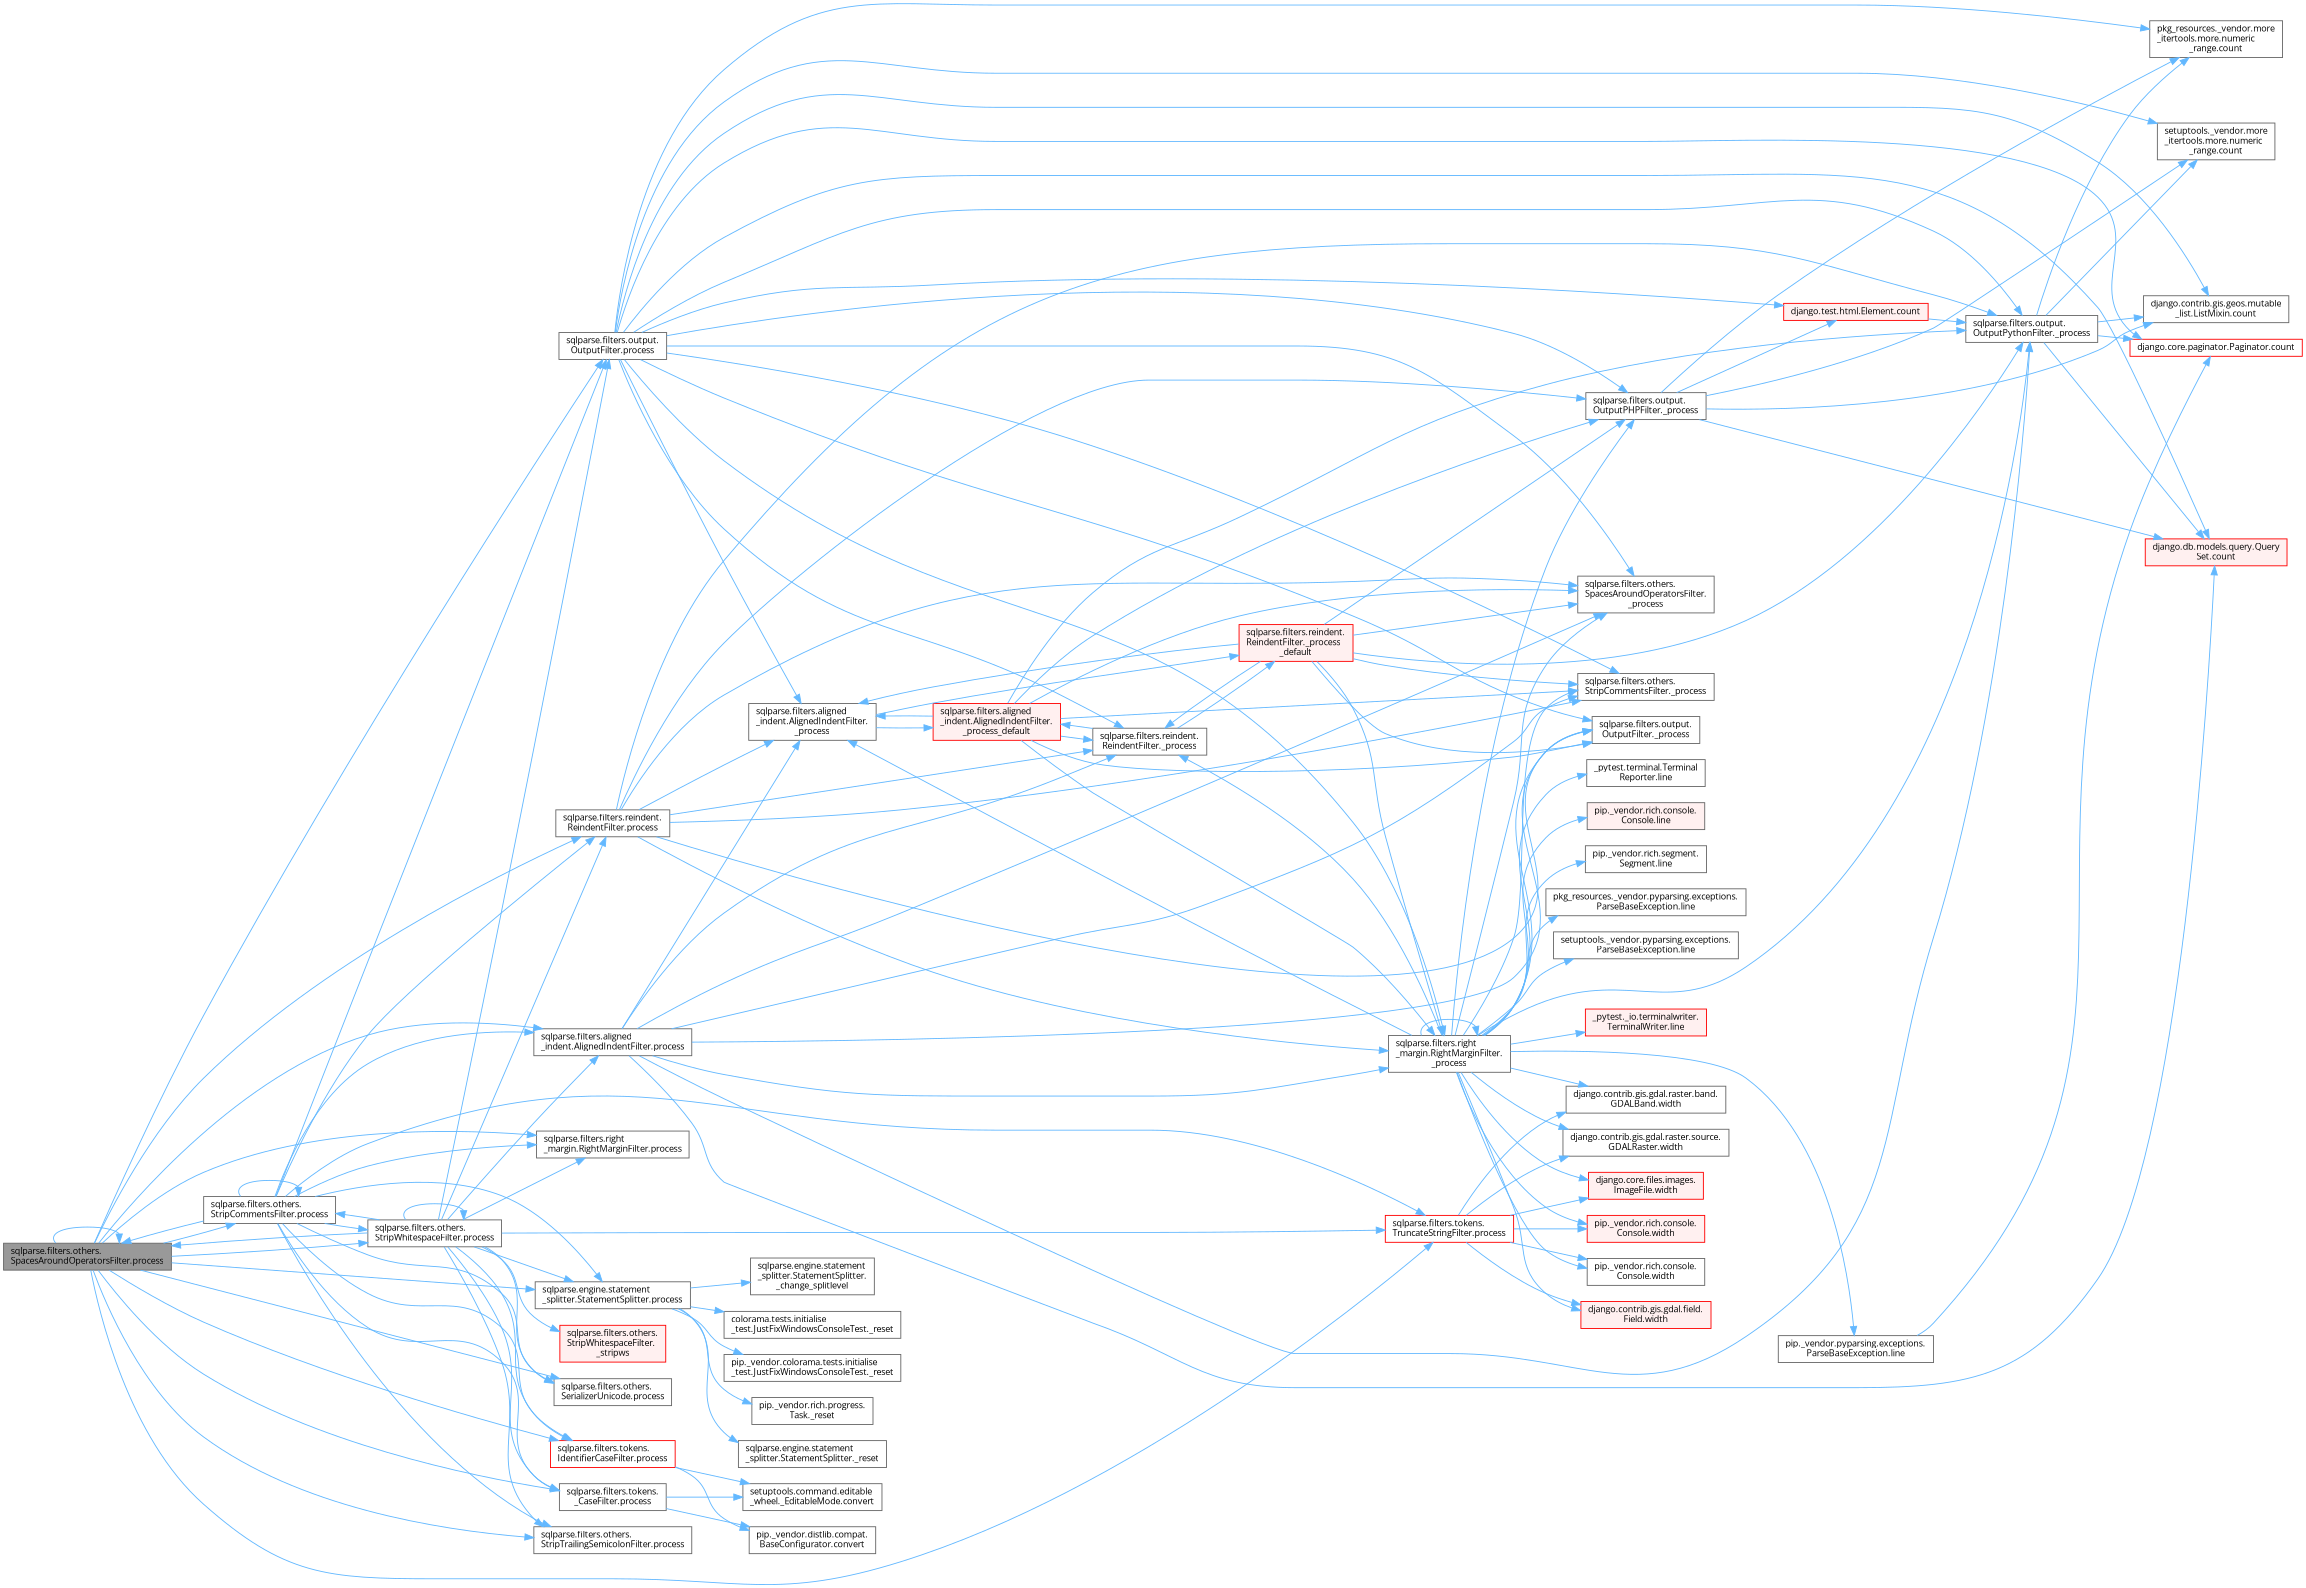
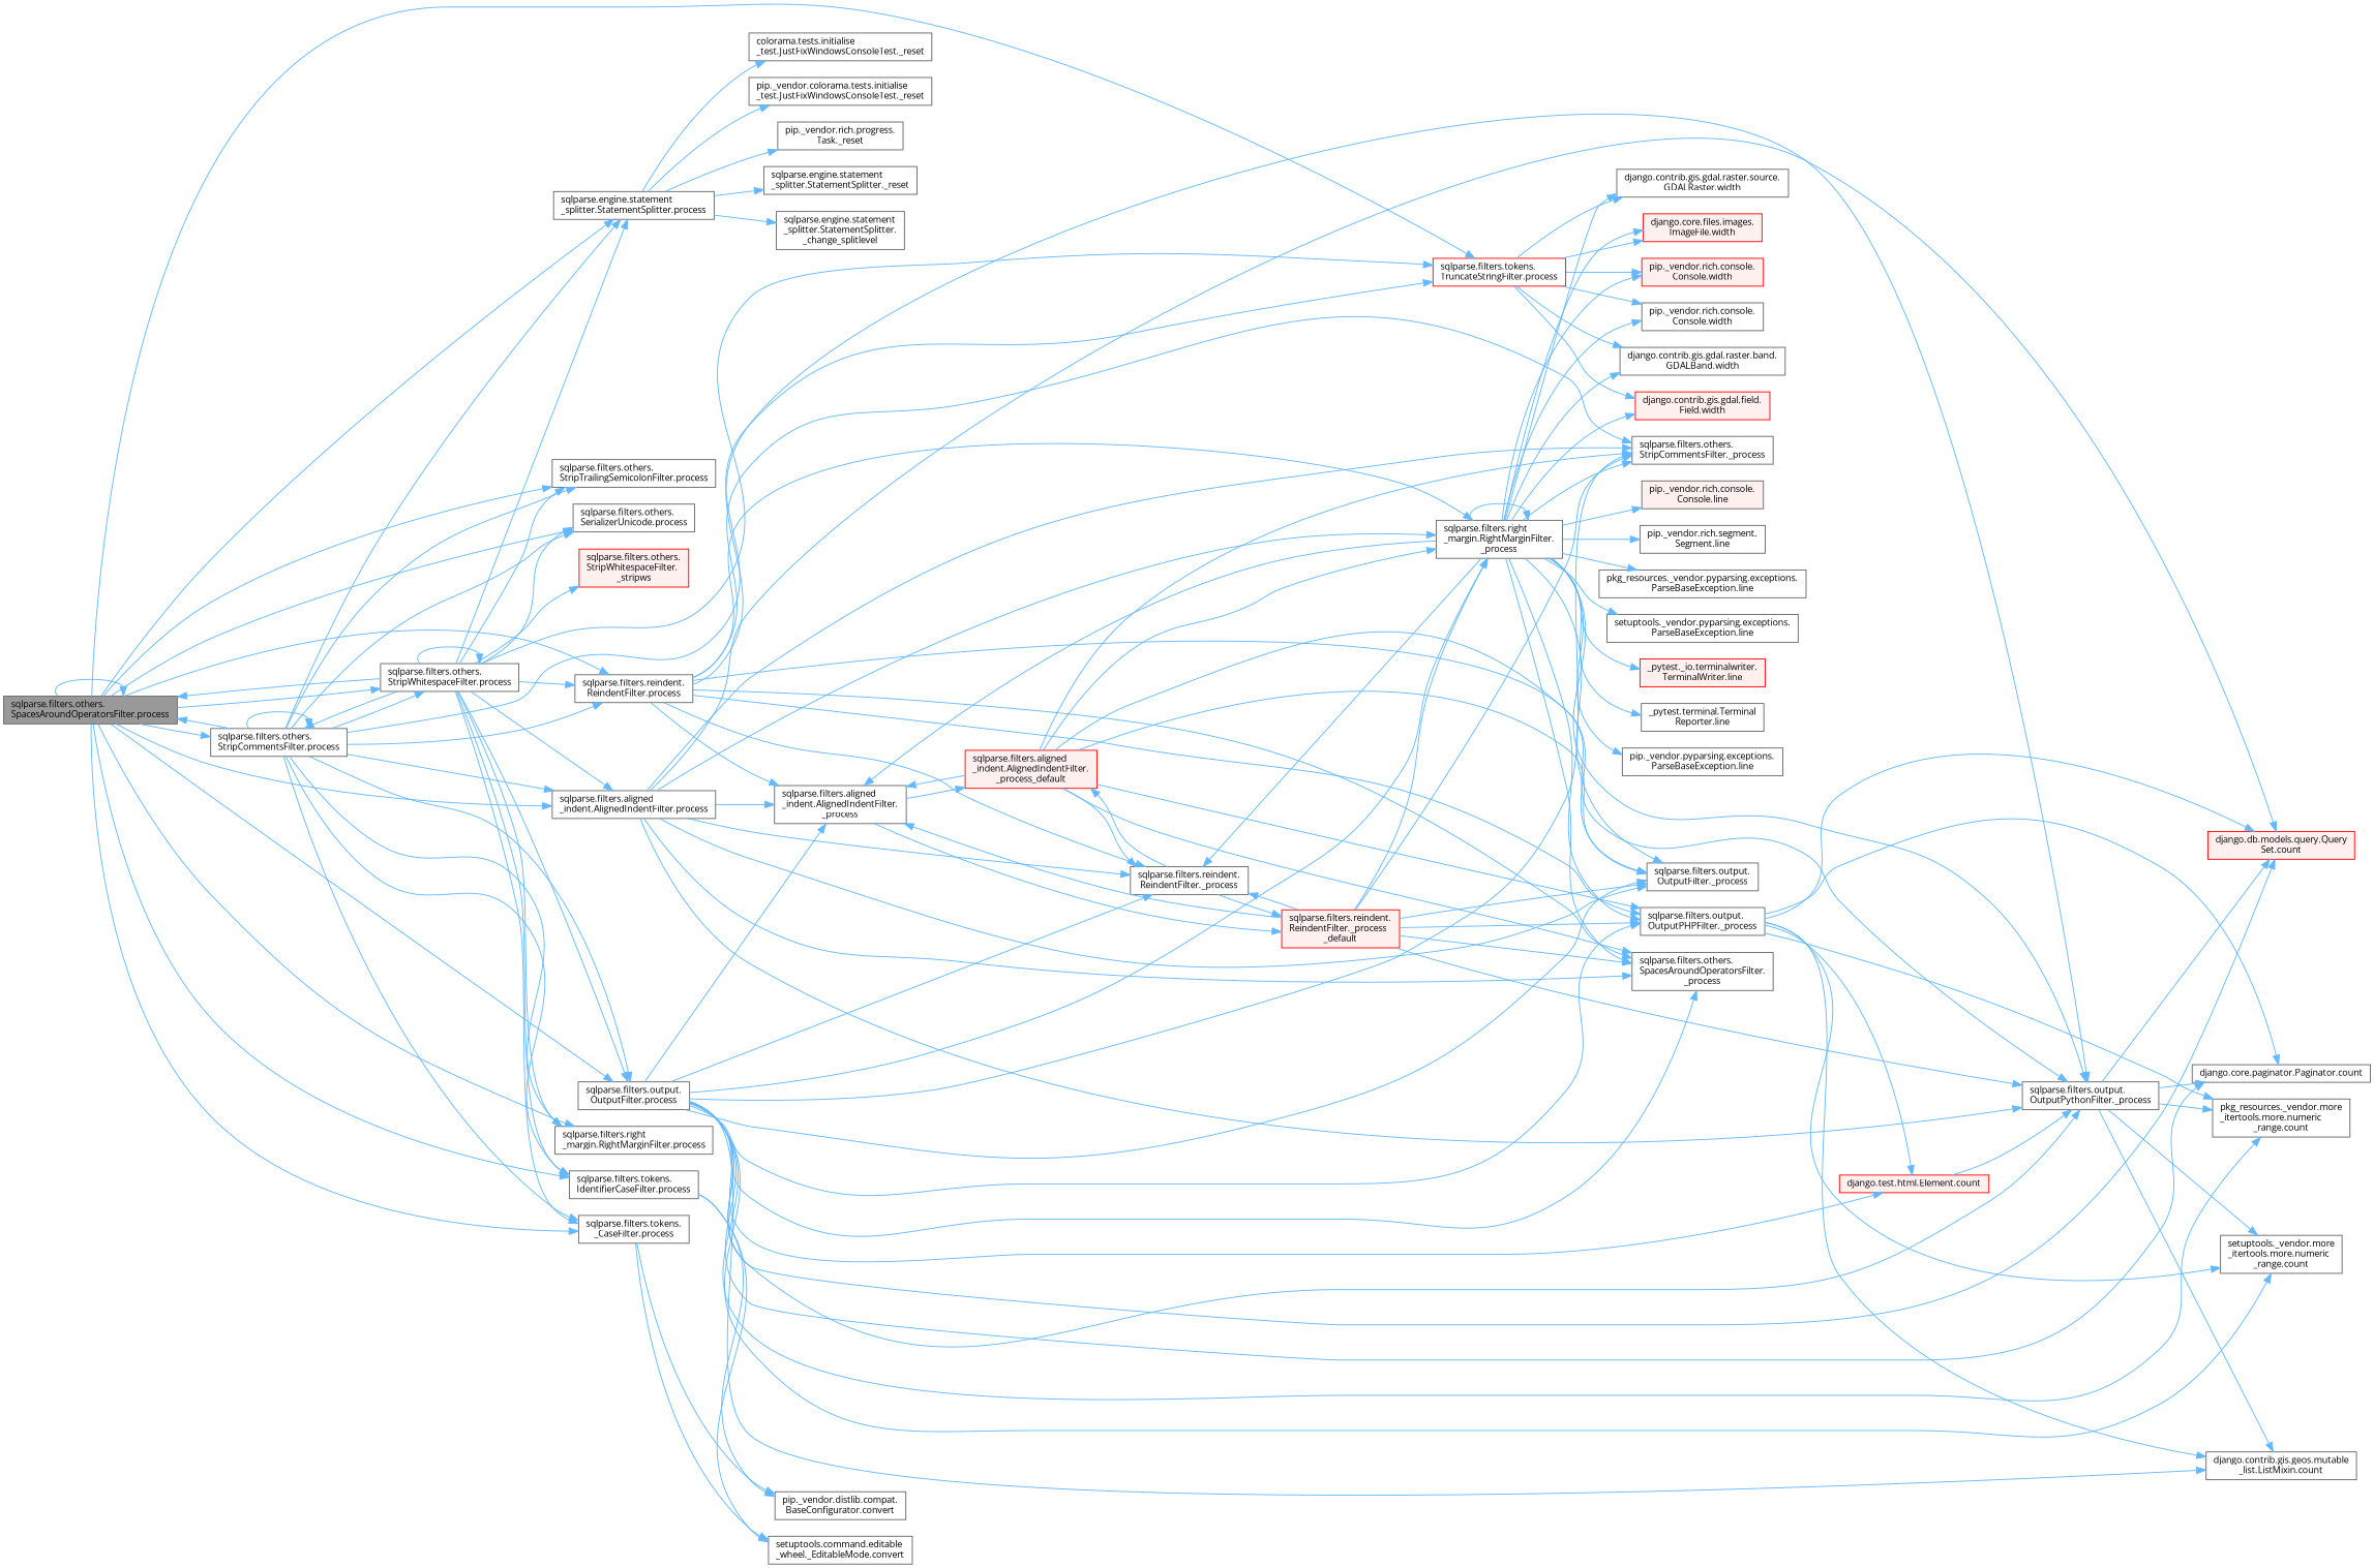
  digraph {
    fontname="Open Sans"
    rankdir=LR
    node [color=grey40 fillcolor=white fontname="Open Sans" fontsize=10 shape=box style=filled]
    edge [color=steelblue1 fontname="Open Sans" fontsize=10 labelfontname=Helvetica labelfontsize=10 style=solid]
    n1 [color=gray40 fillcolor=grey60 fontcolor=black height=0.2 label="sqlparse.filters.others.\lSpacesAroundOperatorsFilter.process" width=0.4]
    n2 [height=0.2 label="sqlparse.engine.statement\l_splitter.StatementSplitter.process" width=0.4]
    n3 [height=0.2 label="sqlparse.filters.aligned\l_indent.AlignedIndentFilter.process" width=0.4]
    n4 [height=0.2 label="sqlparse.filters.others.\lSerializerUnicode.process" width=0.4]
    n5 [height=0.2 label="sqlparse.filters.others.\lStripCommentsFilter.process" width=0.4]
    n6 [height=0.2 label="sqlparse.filters.others.\lStripTrailingSemicolonFilter.process" width=0.4]
    n7 [height=0.2 label="sqlparse.filters.others.\lStripWhitespaceFilter.process" width=0.4]
    n8 [height=0.2 label="sqlparse.filters.output.\lOutputFilter.process" width=0.4]
    n9 [height=0.2 label="sqlparse.filters.reindent.\lReindentFilter.process" width=0.4]
    n10 [height=0.2 label="sqlparse.filters.right\l_margin.RightMarginFilter.process" width=0.4]
    n11 [height=0.2 label="sqlparse.filters.tokens.\l_CaseFilter.process" width=0.4]
-   n12 [color=red height=0.2 label="sqlparse.filters.tokens.\lIdentifierCaseFilter.process" width=0.4]
+   n12 [height=0.2 label="sqlparse.filters.tokens.\lIdentifierCaseFilter.process" width=0.4]
    n13 [color=red height=0.2 label="sqlparse.filters.tokens.\lTruncateStringFilter.process" width=0.4]
    n14 [height=0.2 label="sqlparse.engine.statement\l_splitter.StatementSplitter.\l_change_splitlevel" width=0.4]
    n15 [height=0.2 label="colorama.tests.initialise\l_test.JustFixWindowsConsoleTest._reset" width=0.4]
    n16 [height=0.2 label="pip._vendor.colorama.tests.initialise\l_test.JustFixWindowsConsoleTest._reset" width=0.4]
    n17 [height=0.2 label="pip._vendor.rich.progress.\lTask._reset" width=0.4]
    n18 [height=0.2 label="sqlparse.engine.statement\l_splitter.StatementSplitter._reset" width=0.4]
    n19 [height=0.2 label="sqlparse.filters.aligned\l_indent.AlignedIndentFilter.\l_process" width=0.4]
    n20 [height=0.2 label="sqlparse.filters.others.\lSpacesAroundOperatorsFilter.\l_process" width=0.4]
    n21 [height=0.2 label="sqlparse.filters.others.\lStripCommentsFilter._process" width=0.4]
    n22 [height=0.2 label="sqlparse.filters.output.\lOutputFilter._process" width=0.4]
    n23 [height=0.2 label="sqlparse.filters.output.\lOutputPythonFilter._process" width=0.4]
    n24 [height=0.2 label="sqlparse.filters.reindent.\lReindentFilter._process" width=0.4]
    n25 [height=0.2 label="sqlparse.filters.right\l_margin.RightMarginFilter.\l_process" width=0.4]
    n26 [color=red fillcolor="#FFF0F0" height=0.2 label="django.db.models.query.Query\lSet.count" width=0.4]
    n27 [color=red fillcolor="#FFF0F0" height=0.2 label="sqlparse.filters.others.\lStripWhitespaceFilter.\l_stripws" width=0.4]
    n28 [height=0.2 label="sqlparse.filters.output.\lOutputPHPFilter._process" width=0.4]
    n29 [height=0.2 label="django.contrib.gis.geos.mutable\l_list.ListMixin.count" width=0.4]
-   n30 [color=red height=0.2 label="django.core.paginator.Paginator.count" width=0.4]
+   n30 [height=0.2 label="django.core.paginator.Paginator.count" width=0.4]
    n31 [color=red fillcolor="#FFF0F0" height=0.2 label="django.test.html.Element.count" width=0.4]
    n32 [height=0.2 label="pkg_resources._vendor.more\l_itertools.more.numeric\l_range.count" width=0.4]
    n33 [height=0.2 label="setuptools._vendor.more\l_itertools.more.numeric\l_range.count" width=0.4]
    n34 [height=0.2 label="pip._vendor.distlib.compat.\lBaseConfigurator.convert" width=0.4]
    n35 [height=0.2 label="setuptools.command.editable\l_wheel._EditableMode.convert" width=0.4]
    n36 [color=red fillcolor="#FFF0F0" height=0.2 label="django.contrib.gis.gdal.field.\lField.width" width=0.4]
    n37 [height=0.2 label="django.contrib.gis.gdal.raster.band.\lGDALBand.width" width=0.4]
    n38 [height=0.2 label="django.contrib.gis.gdal.raster.source.\lGDALRaster.width" width=0.4]
    n39 [color=red fillcolor="#FFF0F0" height=0.2 label="django.core.files.images.\lImageFile.width" width=0.4]
    n40 [color=red fillcolor="#FFF0F0" height=0.2 label="pip._vendor.rich.console.\lConsole.width" width=0.4]
    n41 [height=0.2 label="pip._vendor.rich.console.\lConsole.width" width=0.4]
    n42 [color=red fillcolor="#FFF0F0" height=0.2 label="sqlparse.filters.aligned\l_indent.AlignedIndentFilter.\l_process_default" width=0.4]
    n43 [color=red fillcolor="#FFF0F0" height=0.2 label="sqlparse.filters.reindent.\lReindentFilter._process\l_default" width=0.4]
    n44 [color=red fillcolor="#FFF0F0" height=0.2 label="_pytest._io.terminalwriter.\lTerminalWriter.line" width=0.4]
    n45 [height=0.2 label="_pytest.terminal.Terminal\lReporter.line" width=0.4]
    n46 [height=0.2 label="pip._vendor.pyparsing.exceptions.\lParseBaseException.line" width=0.4]
    n47 [fillcolor="#FFF0F0" height=0.2 label="pip._vendor.rich.console.\lConsole.line" width=0.4]
    n48 [height=0.2 label="pip._vendor.rich.segment.\lSegment.line" width=0.4]
    n49 [height=0.2 label="pkg_resources._vendor.pyparsing.exceptions.\lParseBaseException.line" width=0.4]
    n50 [height=0.2 label="setuptools._vendor.pyparsing.exceptions.\lParseBaseException.line" width=0.4]
    n1 -> n1
    n1 -> n2
    n1 -> n3
    n1 -> n4
    n1 -> n5
    n1 -> n6
    n1 -> n7
    n1 -> n8
    n1 -> n9
    n1 -> n10
    n1 -> n11
    n1 -> n12
    n1 -> n13
    n2 -> n14
    n2 -> n15
    n2 -> n16
    n2 -> n17
    n2 -> n18
    n3 -> n19
    n3 -> n20
    n3 -> n21
    n3 -> n22
    n3 -> n23
    n3 -> n24
    n3 -> n25
    n3 -> n26
    n5 -> n1
    n5 -> n2
    n5 -> n3
    n5 -> n4
    n5 -> n5
    n5 -> n6
    n5 -> n7
    n5 -> n8
    n5 -> n9
    n5 -> n10
    n5 -> n11
    n5 -> n12
    n5 -> n13
    n7 -> n1
    n7 -> n2
    n7 -> n3
    n7 -> n4
    n7 -> n5
    n7 -> n6
    n7 -> n7
    n7 -> n8
    n7 -> n9
    n7 -> n10
    n7 -> n11
    n7 -> n12
    n7 -> n13
    n7 -> n27
    n8 -> n19
    n8 -> n20
    n8 -> n21
    n8 -> n22
    n8 -> n23
    n8 -> n24
    n8 -> n25
    n8 -> n26
    n8 -> n28
    n8 -> n29
    n8 -> n30
    n8 -> n31
    n8 -> n32
    n8 -> n33
    n9 -> n19
    n9 -> n20
    n9 -> n21
    n9 -> n22
    n9 -> n23
    n9 -> n24
    n9 -> n25
    n9 -> n28
    n11 -> n34
    n11 -> n35
    n12 -> n34
    n12 -> n35
    n13 -> n36
    n13 -> n37
    n13 -> n38
    n13 -> n39
    n13 -> n40
    n13 -> n41
    n19 -> n42
    n19 -> n43
    n23 -> n26
    n23 -> n29
    n23 -> n30
    n23 -> n32
    n23 -> n33
    n24 -> n42
    n24 -> n43
    n25 -> n19
    n25 -> n20
    n25 -> n21
    n25 -> n22
    n25 -> n23
    n25 -> n24
    n25 -> n25
    n25 -> n28
    n25 -> n36
    n25 -> n37
    n25 -> n38
    n25 -> n39
    n25 -> n40
    n25 -> n41
    n25 -> n44
    n25 -> n45
    n25 -> n46
    n25 -> n47
    n25 -> n48
    n25 -> n49
    n25 -> n50
    n28 -> n26
    n28 -> n29
-   n46 -> n30
+   n28 -> n30
    n28 -> n31
    n28 -> n32
    n28 -> n33
    n31 -> n23
    n42 -> n19
    n42 -> n20
    n42 -> n21
    n42 -> n22
    n42 -> n23
    n42 -> n24
    n42 -> n25
    n42 -> n28
    n43 -> n19
    n43 -> n20
    n43 -> n21
    n43 -> n22
    n43 -> n23
    n43 -> n24
    n43 -> n25
    n43 -> n28
  }
